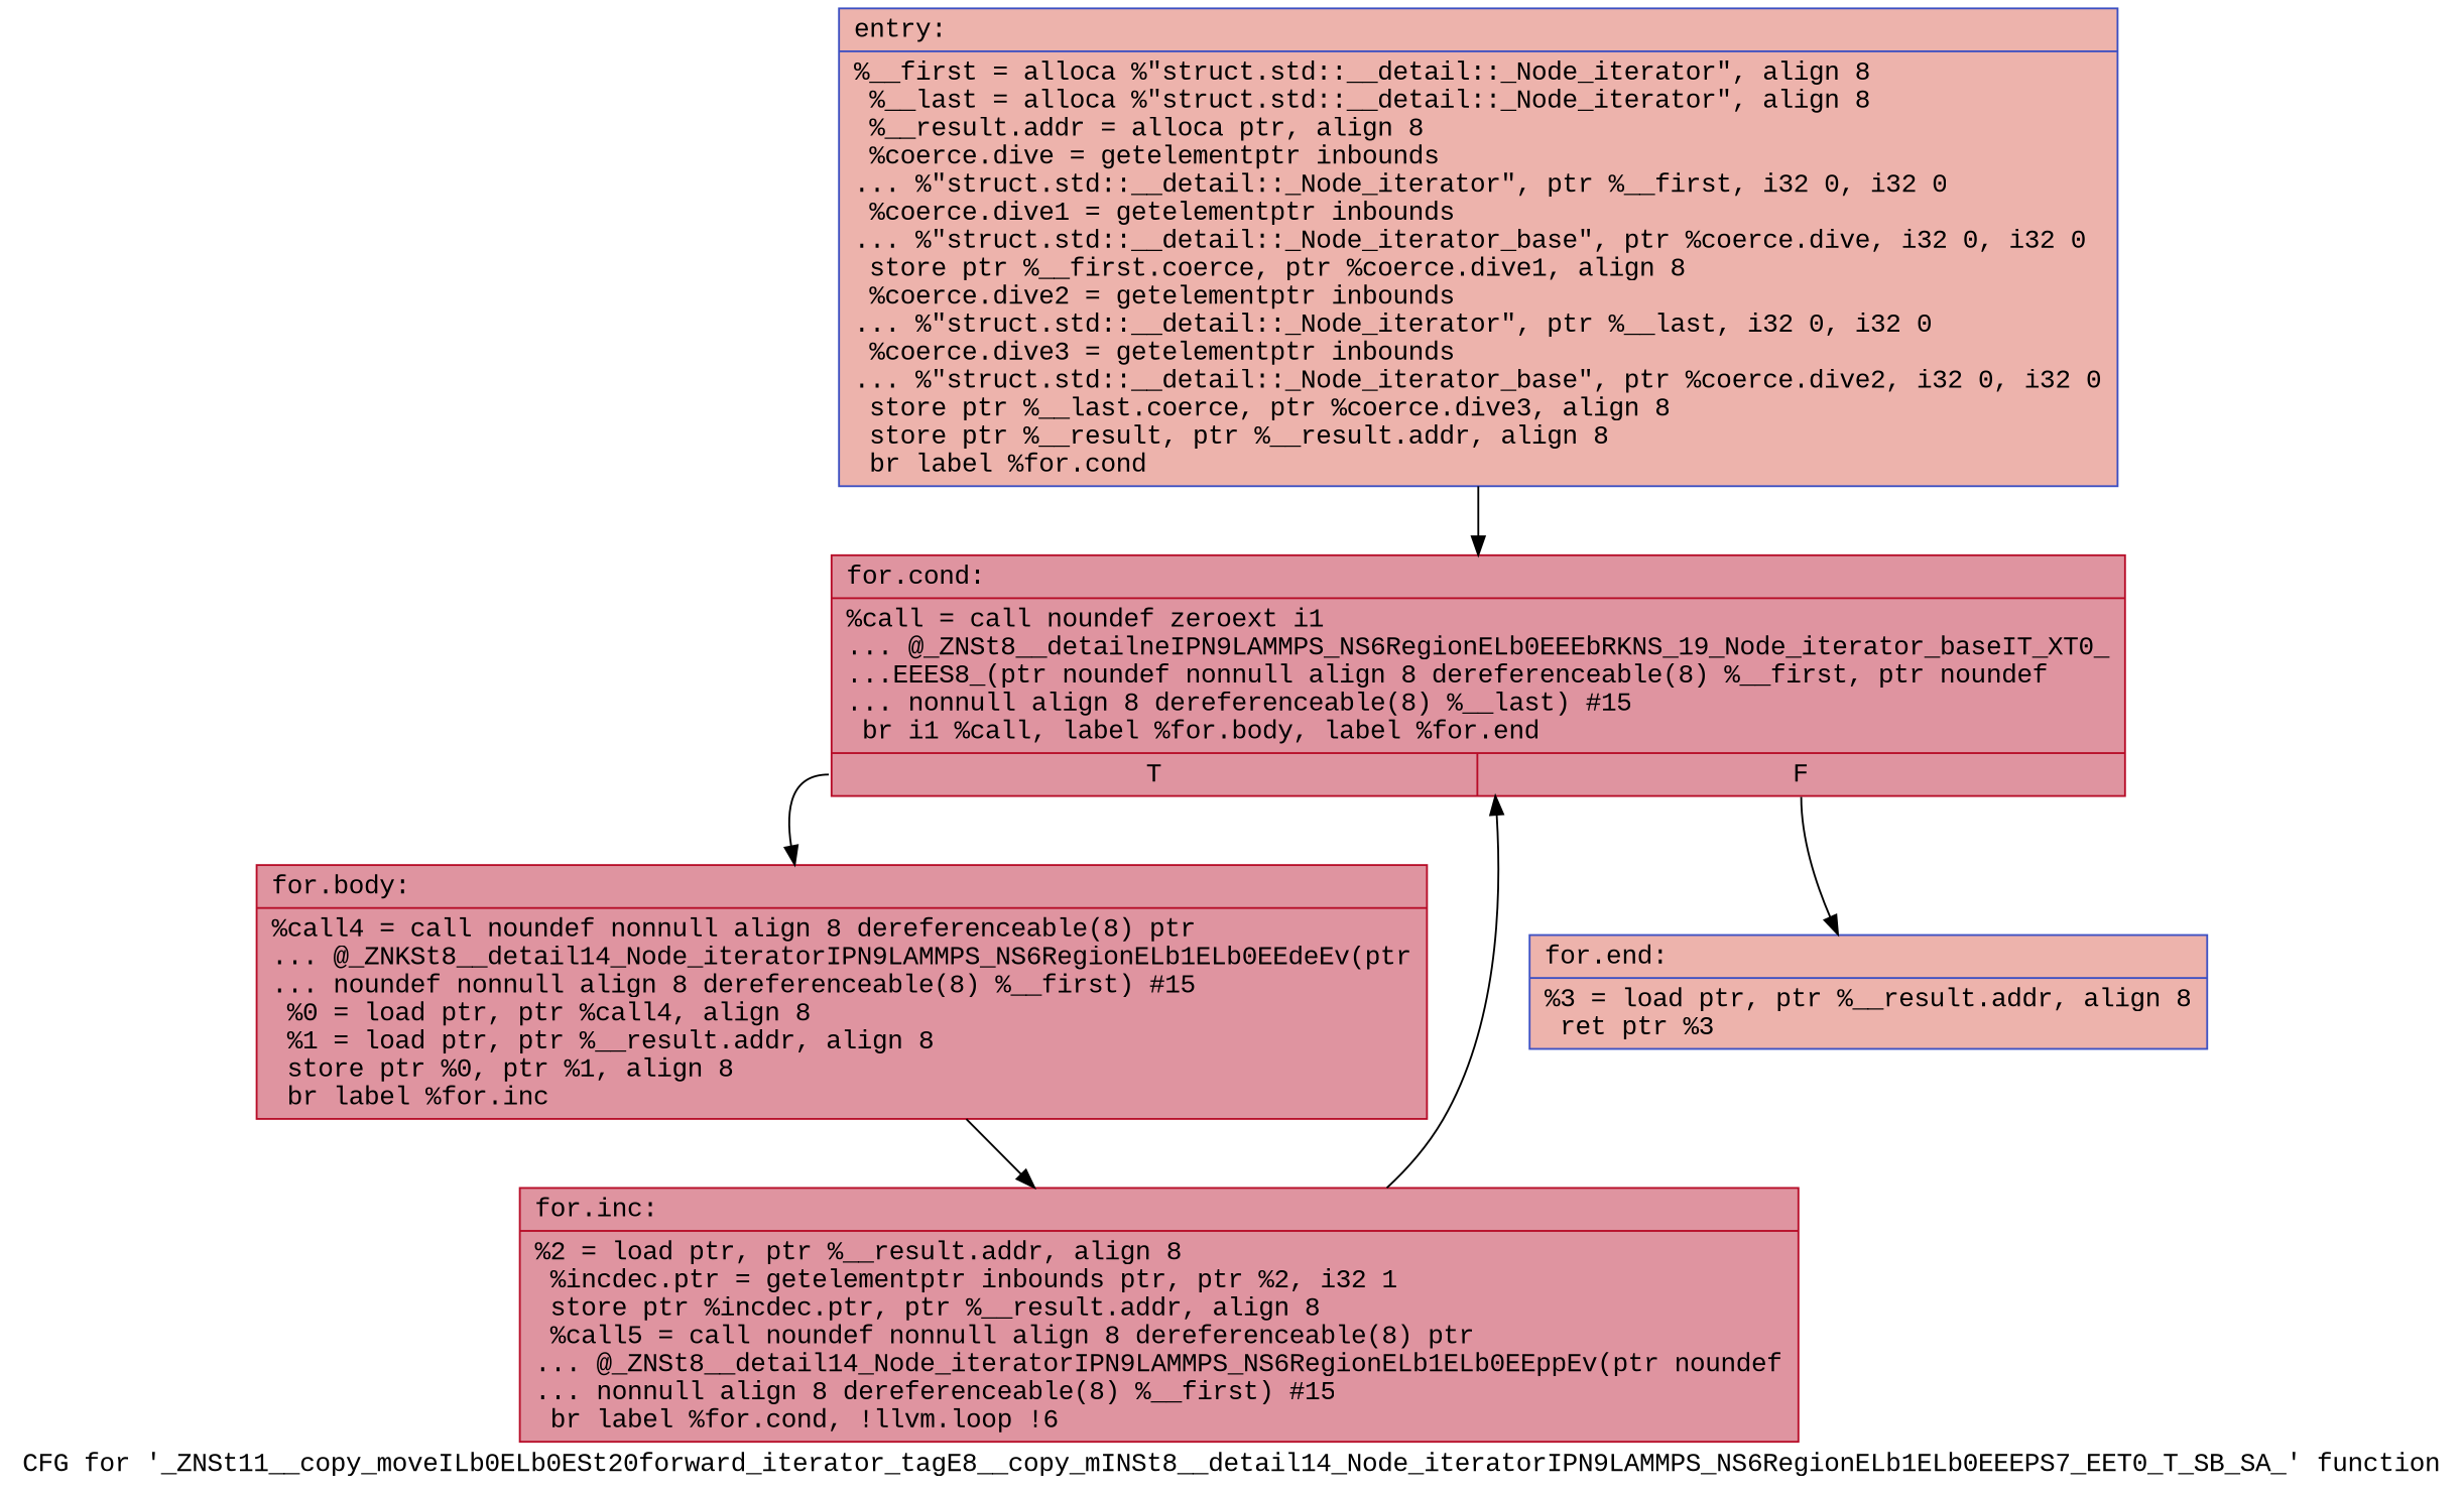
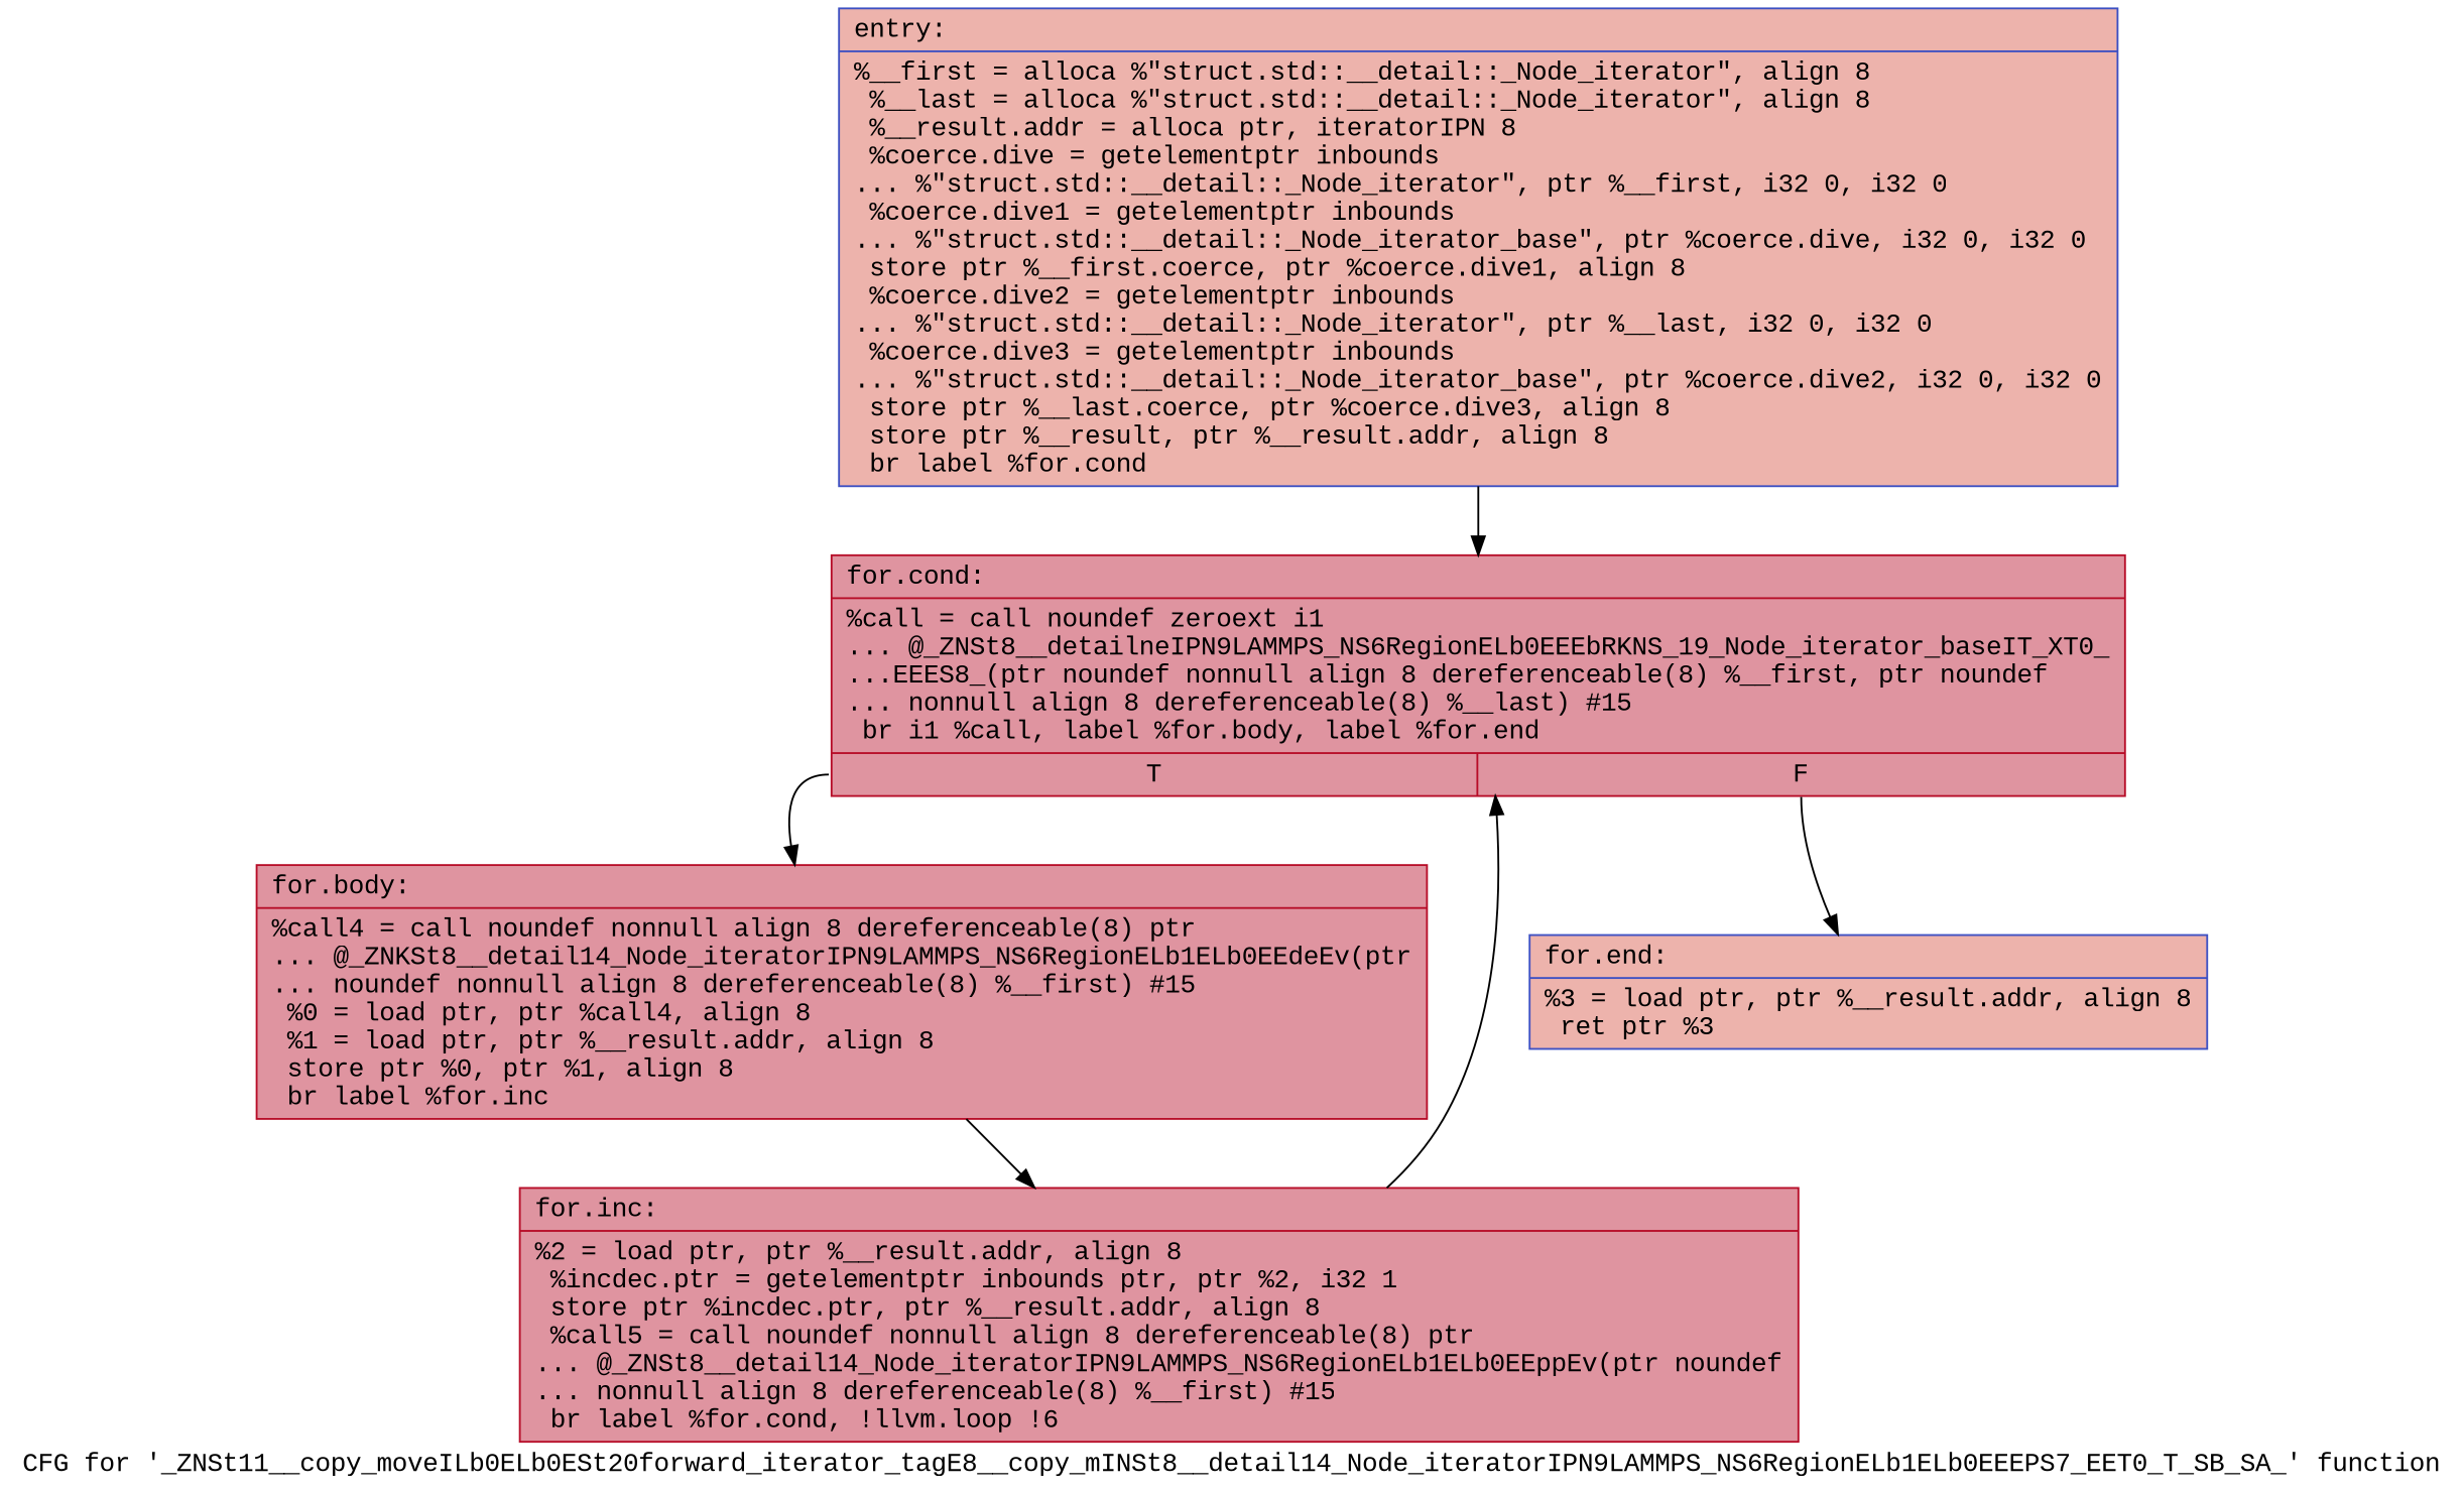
  digraph {
    label="CFG for '_ZNSt11__copy_moveILb0ELb0ESt20forward_iterator_tagE8__copy_mINSt8__detail14_Node_iteratorIPN9LAMMPS_NS6RegionELb1ELb0EEEPS7_EET0_T_SB_SA_' function"
    fontname="Liberation Mono"
    node [color="#b70d28ff" fillcolor="#b70d2870" fontname="Liberation Mono" shape=record style=filled]
    edge [fontname="Liberation Mono"]
-   n1 [color="#3d50c3ff" fillcolor="#d6524470" label="{entry:\l|  %__first = alloca %\"struct.std::__detail::_Node_iterator\", align 8\l  %__last = alloca %\"struct.std::__detail::_Node_iterator\", align 8\l  %__result.addr = alloca ptr, align 8\l  %coerce.dive = getelementptr inbounds\l... %\"struct.std::__detail::_Node_iterator\", ptr %__first, i32 0, i32 0\l  %coerce.dive1 = getelementptr inbounds\l... %\"struct.std::__detail::_Node_iterator_base\", ptr %coerce.dive, i32 0, i32 0\l  store ptr %__first.coerce, ptr %coerce.dive1, align 8\l  %coerce.dive2 = getelementptr inbounds\l... %\"struct.std::__detail::_Node_iterator\", ptr %__last, i32 0, i32 0\l  %coerce.dive3 = getelementptr inbounds\l... %\"struct.std::__detail::_Node_iterator_base\", ptr %coerce.dive2, i32 0, i32 0\l  store ptr %__last.coerce, ptr %coerce.dive3, align 8\l  store ptr %__result, ptr %__result.addr, align 8\l  br label %for.cond\l}"]
+   n1 [color="#3d50c3ff" fillcolor="#d6524470" label="{entry:\l|  %__first = alloca %\"struct.std::__detail::_Node_iterator\", align 8\l  %__last = alloca %\"struct.std::__detail::_Node_iterator\", align 8\l  %__result.addr = alloca ptr, iteratorIPN 8\l  %coerce.dive = getelementptr inbounds\l... %\"struct.std::__detail::_Node_iterator\", ptr %__first, i32 0, i32 0\l  %coerce.dive1 = getelementptr inbounds\l... %\"struct.std::__detail::_Node_iterator_base\", ptr %coerce.dive, i32 0, i32 0\l  store ptr %__first.coerce, ptr %coerce.dive1, align 8\l  %coerce.dive2 = getelementptr inbounds\l... %\"struct.std::__detail::_Node_iterator\", ptr %__last, i32 0, i32 0\l  %coerce.dive3 = getelementptr inbounds\l... %\"struct.std::__detail::_Node_iterator_base\", ptr %coerce.dive2, i32 0, i32 0\l  store ptr %__last.coerce, ptr %coerce.dive3, align 8\l  store ptr %__result, ptr %__result.addr, align 8\l  br label %for.cond\l}"]
    n2 [label="{for.cond:\l|  %call = call noundef zeroext i1\l... @_ZNSt8__detailneIPN9LAMMPS_NS6RegionELb0EEEbRKNS_19_Node_iterator_baseIT_XT0_\l...EEES8_(ptr noundef nonnull align 8 dereferenceable(8) %__first, ptr noundef\l... nonnull align 8 dereferenceable(8) %__last) #15\l  br i1 %call, label %for.body, label %for.end\l|{<s0>T|<s1>F}}"]
    n3 [label="{for.body:\l|  %call4 = call noundef nonnull align 8 dereferenceable(8) ptr\l... @_ZNKSt8__detail14_Node_iteratorIPN9LAMMPS_NS6RegionELb1ELb0EEdeEv(ptr\l... noundef nonnull align 8 dereferenceable(8) %__first) #15\l  %0 = load ptr, ptr %call4, align 8\l  %1 = load ptr, ptr %__result.addr, align 8\l  store ptr %0, ptr %1, align 8\l  br label %for.inc\l}"]
    n4 [color="#3d50c3ff" fillcolor="#d6524470" label="{for.end:\l|  %3 = load ptr, ptr %__result.addr, align 8\l  ret ptr %3\l}"]
    n5 [label="{for.inc:\l|  %2 = load ptr, ptr %__result.addr, align 8\l  %incdec.ptr = getelementptr inbounds ptr, ptr %2, i32 1\l  store ptr %incdec.ptr, ptr %__result.addr, align 8\l  %call5 = call noundef nonnull align 8 dereferenceable(8) ptr\l... @_ZNSt8__detail14_Node_iteratorIPN9LAMMPS_NS6RegionELb1ELb0EEppEv(ptr noundef\l... nonnull align 8 dereferenceable(8) %__first) #15\l  br label %for.cond, !llvm.loop !6\l}"]
    n1 -> n2
    n2 -> n3 [tailport=s0]
    n2 -> n4 [tailport=s1]
    n3 -> n5
    n5 -> n2
  }
